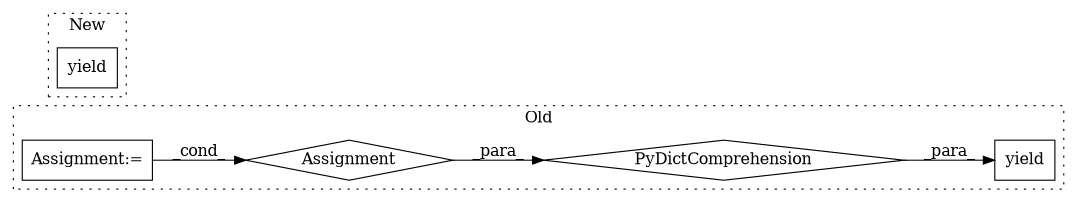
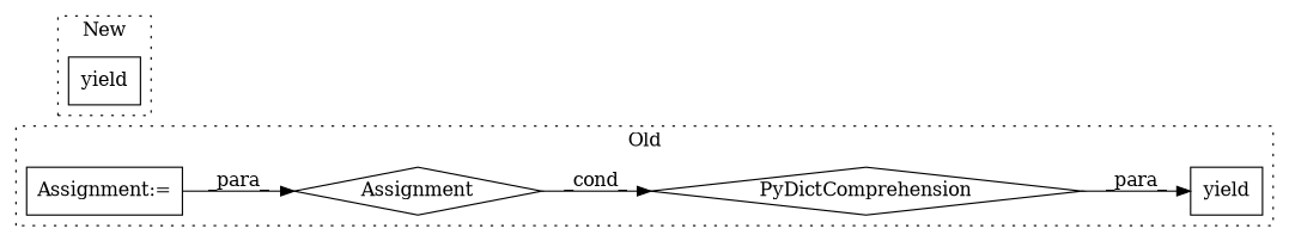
  digraph {
    rankdir=LR
    node [a=112 l=24 s=10598 shape=box]
    n1 [a=110 l=206 label=PyDictComprehension s=10424 shape=diamond]
    n2 [a=113 label=Assignment shape=diamond]
    n3 [a=7 label="Assignment:="]
    n4 [l=20 label=yield s=10404]
    n5 [l=7 label=yield s=10067]
    subgraph cluster_1 {
      label=Old
      style=dotted
      n1
      n2
      n3
      n4
    }
    subgraph cluster_2 {
      label=New
      style=dotted
      n5
    }
    n1 -> n4 [label=_para_]
-   n2 -> n1 [label=_para_]
-   n3 -> n2 [label=_cond_]
+   n2 -> n1 [label=_cond_]
+   n3 -> n2 [label=_para_]
  }
